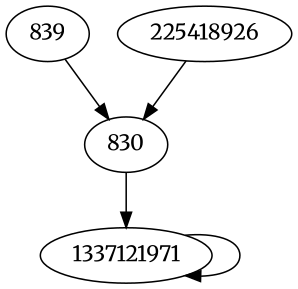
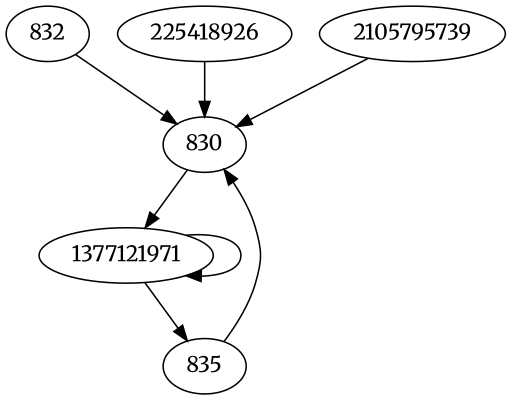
  digraph {
    fontname=Merriweather
    node [fontname=Merriweather]
    edge [fontname=Merriweather]
    n1 [label=830]
-   832 [label=839]
-   1377121971 [label=1337121971]
+   832
+   1377121971
+   835
    n5 [label=225418926]
+   2105795739
    n1 -> 1377121971
    832 -> n1
    1377121971 -> 1377121971
+   1377121971 -> 835
+   835 -> n1
    n5 -> n1
+   2105795739 -> n1
  }
